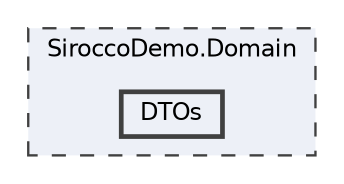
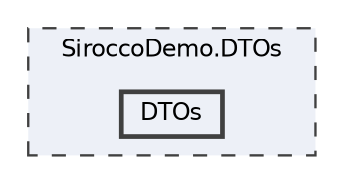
  digraph {
    compound=true
    n1 [color=grey25 fillcolor="#edf0f7" fontname=Helvetica fontsize=10 height=0.2 label=DTOs shape=box style="filled,bold" width=0.4]
    subgraph cluster_1 {
      bgcolor="#edf0f7"
      fontname=Helvetica
      fontsize=10
-     label="SiroccoDemo.Domain"
+     label="SiroccoDemo.DTOs"
      pencolor=grey25
      style="filled,dashed"
      n1
    }
  }
